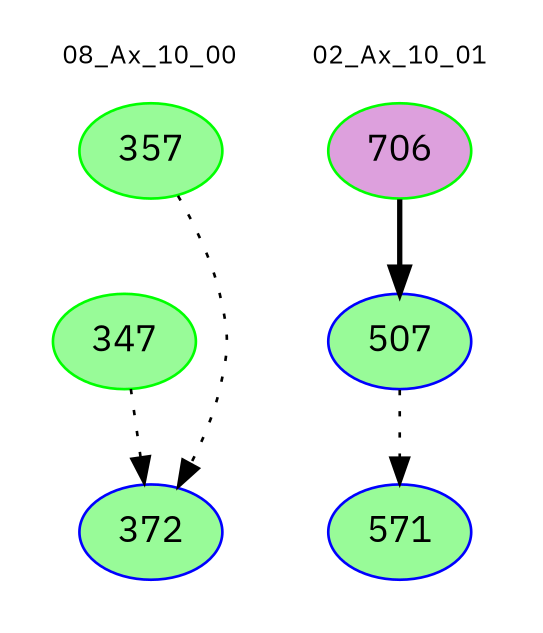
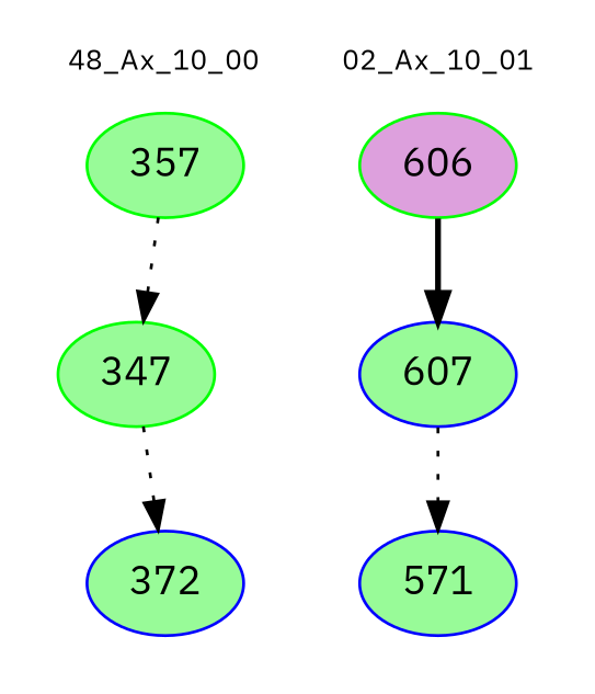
  digraph {
    fontname="IBM Plex Sans"
    node [color=green fillcolor=palegreen fontname="IBM Plex Sans" style=filled]
    edge [color=black fontname="IBM Plex Sans" style=dotted]
    n1 [label=357]
    n2 [label=347]
    n3 [color=blue label=372]
-   n4 [fillcolor=plum label=706]
-   n5 [color=blue label=507]
+   n4 [fillcolor=plum label=606]
+   n5 [color=blue label=607]
    n6 [color=blue label=571]
    subgraph cluster_1 {
      color=white
      fontsize=10
-     label="08_Ax_10_00"
+     label="48_Ax_10_00"
      n1
      n2
      n3
    }
    subgraph cluster_2 {
      color=white
      fontsize=10
      label="02_Ax_10_01"
      n4
      n5
      n6
    }
-   n1 -> n3
+   n1 -> n2
    n2 -> n3
    n4 -> n5 [style=bold]
    n5 -> n6
  }
